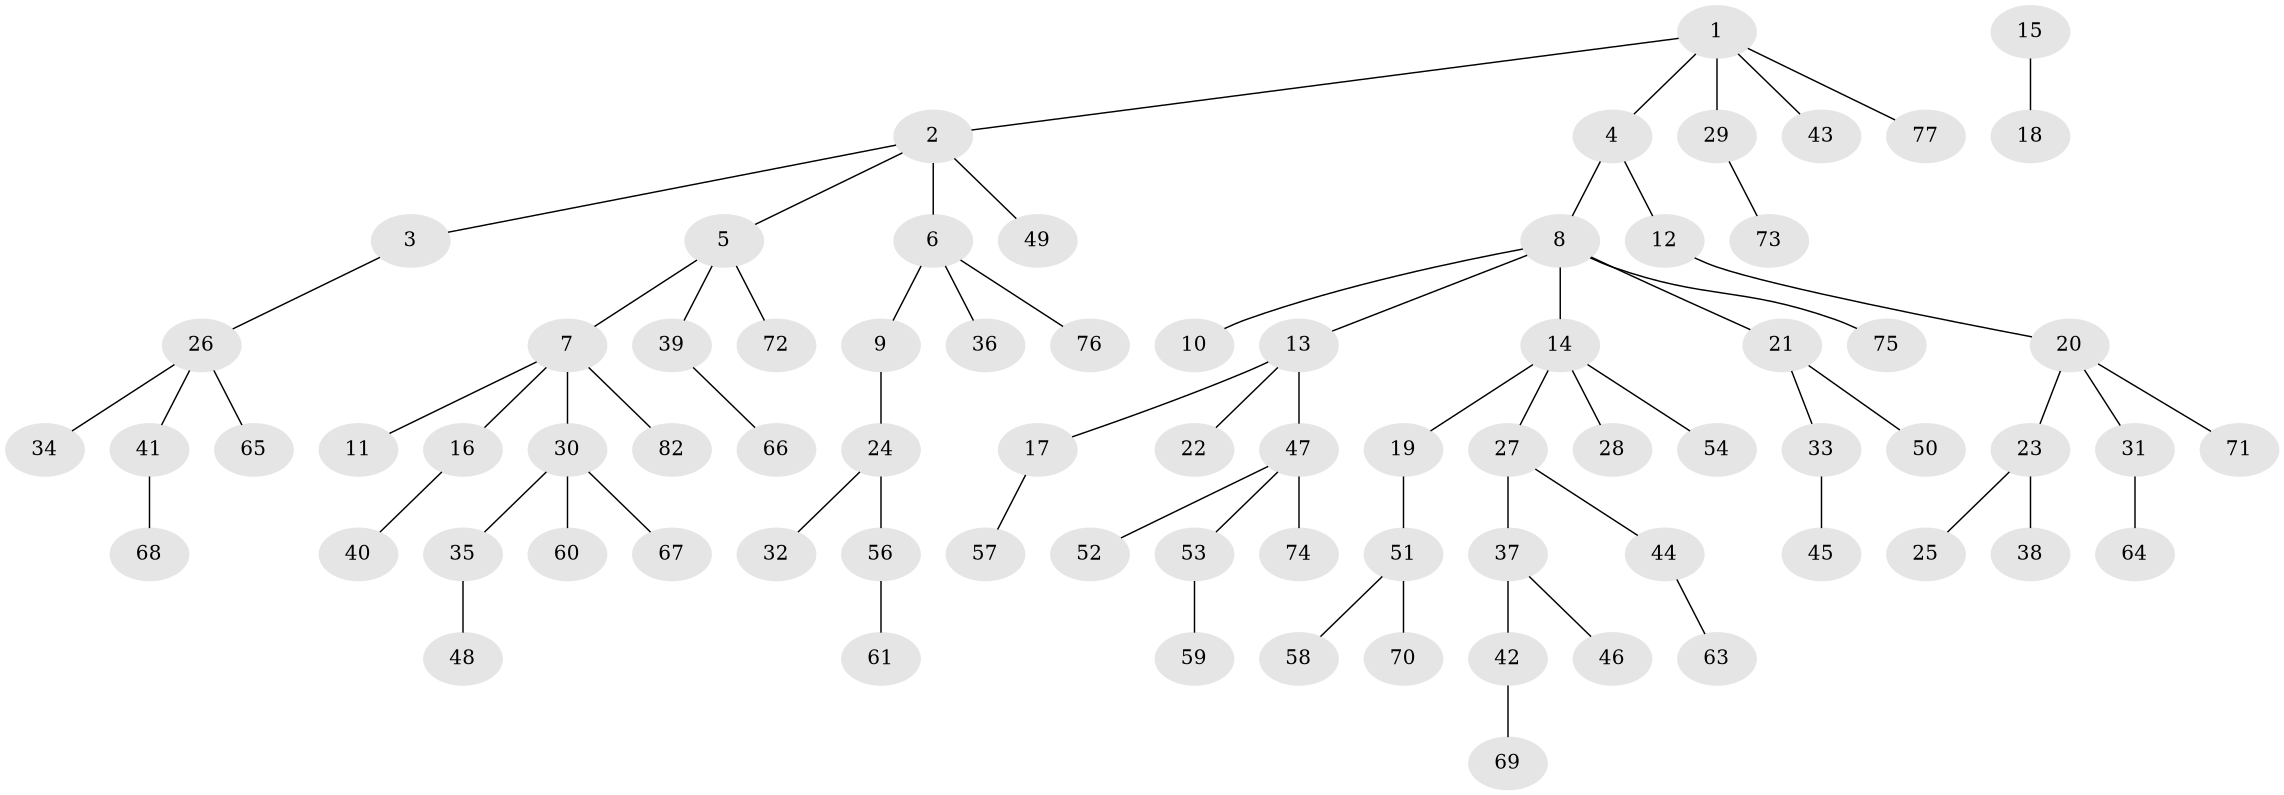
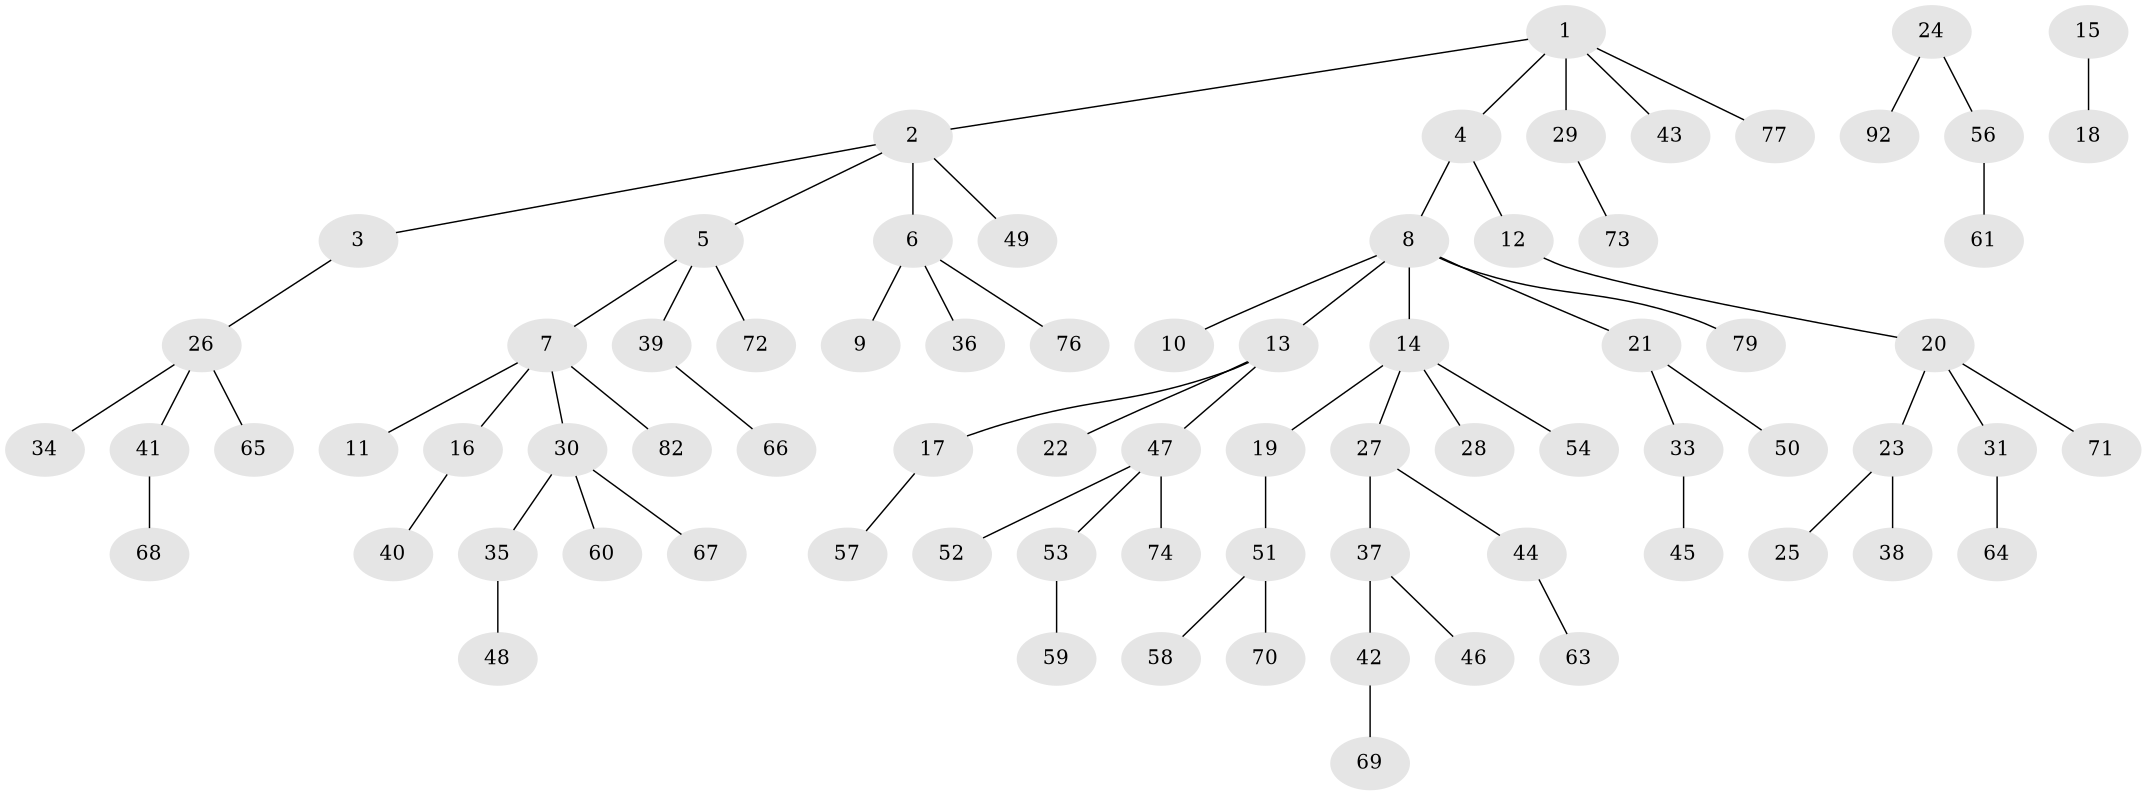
  graph {
    node [color=gray90 style=filled]
    1
    2
    4
    29
    43
    77
    3
    5
    6
    49
    8
    12
    73
    26
    7
    39
    72
    9
    36
    76
    34
    41
    65
    10
    13
    14
    21
-   75
+   75 [label=79]
    20
    11
    16
    30
    n33 [label=82]
    66
    24
    40
    35
    60
    67
    17
    22
    47
    19
    27
    28
    54
    33
    50
-   32
+   32 [label=92]
    56
    23
    31
    71
    57
    52
    53
    74
    15
    18
    51
    37
    44
    58
    70
    25
    38
    64
    45
    61
    68
    42
    46
    63
    48
    69
    59
    1 -- 2
    1 -- 4
    1 -- 29
    1 -- 43
    1 -- 77
    2 -- 3
    2 -- 5
    2 -- 6
    2 -- 49
    4 -- 8
    4 -- 12
    29 -- 73
    3 -- 26
    5 -- 7
    5 -- 39
    5 -- 72
    6 -- 9
    6 -- 36
    6 -- 76
    8 -- 10
    8 -- 13
    8 -- 14
    8 -- 21
    8 -- 75
    12 -- 20
    26 -- 34
    26 -- 41
    26 -- 65
    7 -- 11
    7 -- 16
    7 -- 30
    7 -- n33
    39 -- 66
-   9 -- 24
    41 -- 68
    13 -- 17
    13 -- 22
    13 -- 47
    14 -- 19
    14 -- 27
    14 -- 28
    14 -- 54
    21 -- 33
    21 -- 50
    20 -- 23
    20 -- 31
    20 -- 71
    16 -- 40
    30 -- 35
    30 -- 60
    30 -- 67
    24 -- 32
    24 -- 56
    35 -- 48
    17 -- 57
    47 -- 52
    47 -- 53
    47 -- 74
    19 -- 51
    27 -- 37
    27 -- 44
    33 -- 45
    56 -- 61
    23 -- 25
    23 -- 38
    31 -- 64
    53 -- 59
    15 -- 18
    51 -- 58
    51 -- 70
    37 -- 42
    37 -- 46
    44 -- 63
    42 -- 69
  }
